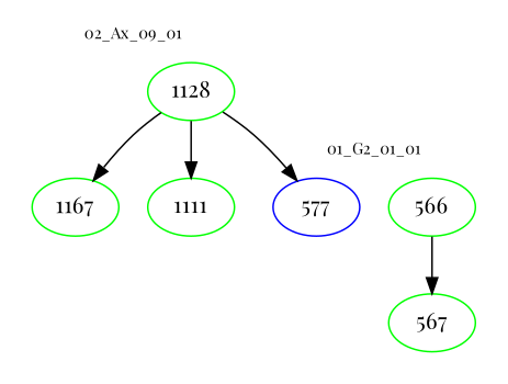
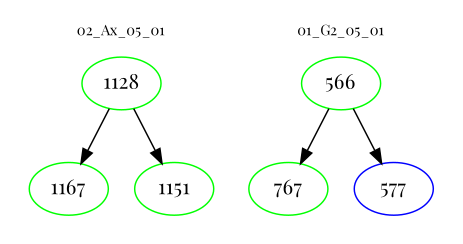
  digraph {
    fontname="Playfair Display"
    node [color=green fontname="Playfair Display"]
    edge [color=black fontname="Playfair Display"]
    n1 [label=1128]
    n2 [label=1167]
-   n3 [label=1111]
+   n3 [label=1151]
    n4 [label=566]
-   n5 [label=567]
+   n5 [label=767]
    n6 [color=blue label=577]
    subgraph cluster_1 {
      color=white
      fontsize=10
-     label="02_Ax_09_01"
+     label="02_Ax_05_01"
      n1
      n2
      n3
    }
    subgraph cluster_2 {
      color=white
      fontsize=10
-     label="01_G2_01_01"
+     label="01_G2_05_01"
      n4
      n5
      n6
    }
    n1 -> n2
    n1 -> n3
    n4 -> n5
-   n1 -> n6
+   n4 -> n6
  }
